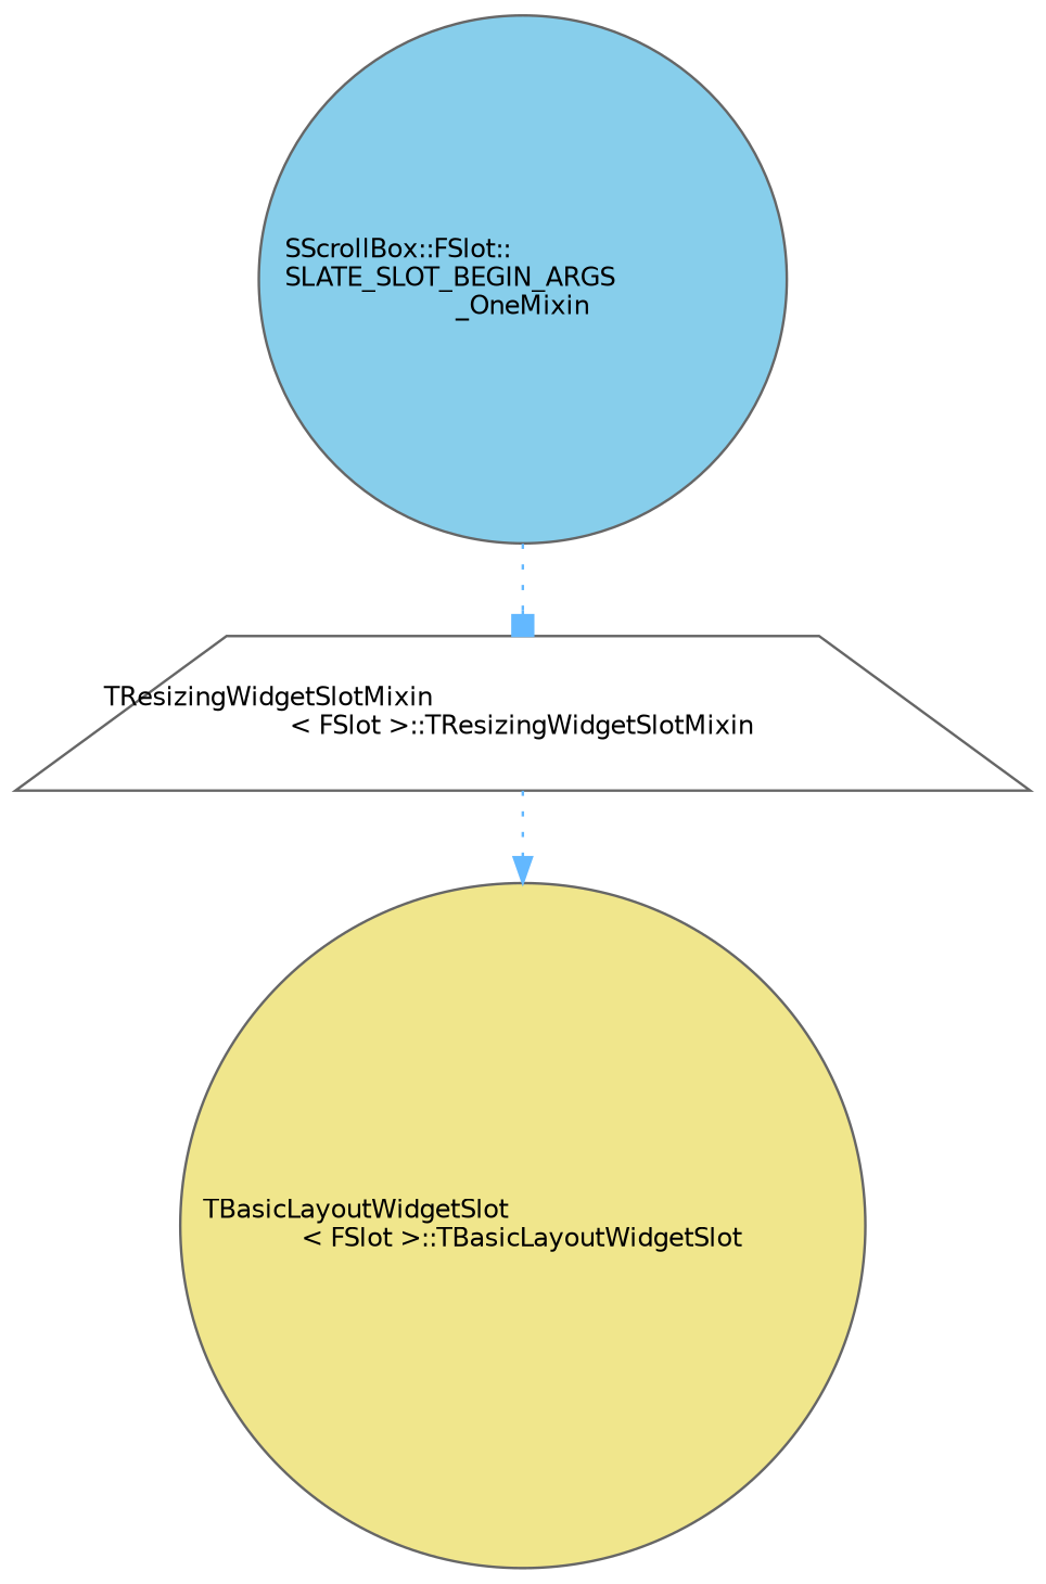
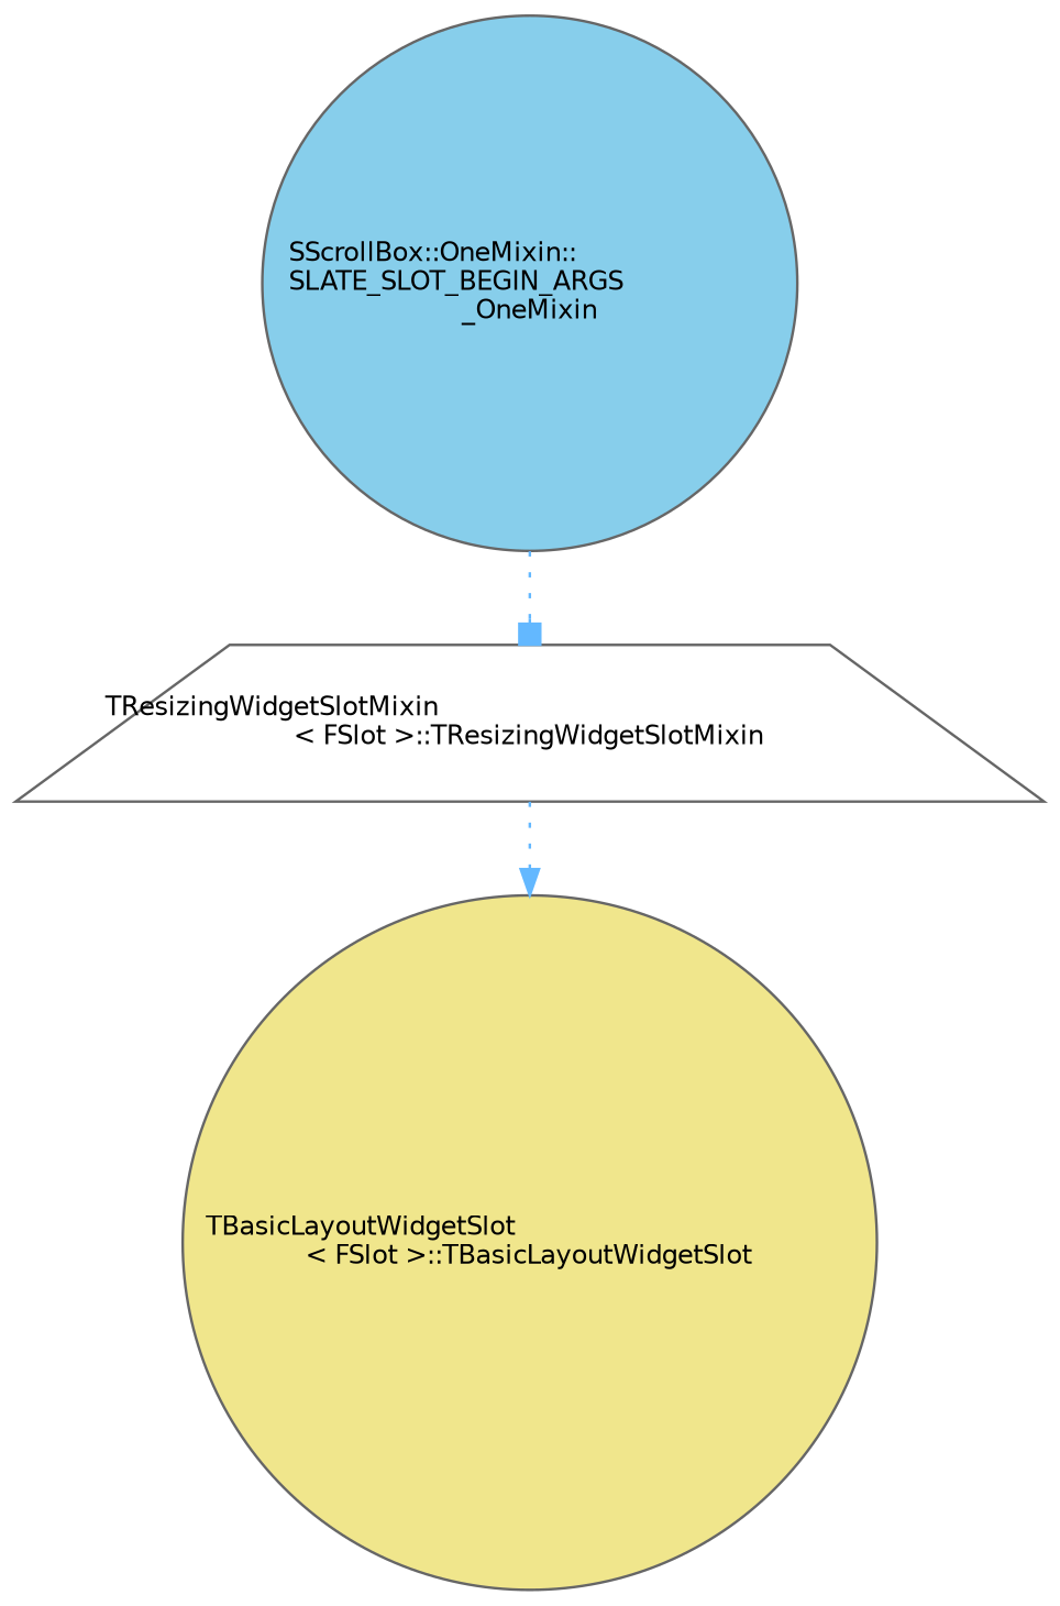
  digraph {
    rankdir=TB
    node [color=grey40 fontname=Helvetica fontsize=10 shape=circle style=filled]
    edge [color=steelblue1 fontname=Helvetica fontsize=10 labelfontname=Helvetica labelfontsize=10 style=dotted]
-   n1 [color=gray40 fillcolor=skyblue fontcolor=black height=0.2 label="SScrollBox::FSlot::\lSLATE_SLOT_BEGIN_ARGS\l_OneMixin" width=0.4]
+   n1 [color=gray40 fillcolor=skyblue fontcolor=black height=0.2 label="SScrollBox::OneMixin::\lSLATE_SLOT_BEGIN_ARGS\l_OneMixin" width=0.4]
    n2 [fillcolor=white height=0.2 label="TResizingWidgetSlotMixin\l\< FSlot \>::TResizingWidgetSlotMixin" shape=trapezium width=0.4]
    n3 [fillcolor=khaki height=0.2 label="TBasicLayoutWidgetSlot\l\< FSlot \>::TBasicLayoutWidgetSlot" width=0.4]
    n1 -> n2 [arrowhead=box]
    n2 -> n3 [arrowhead=normal]
  }
